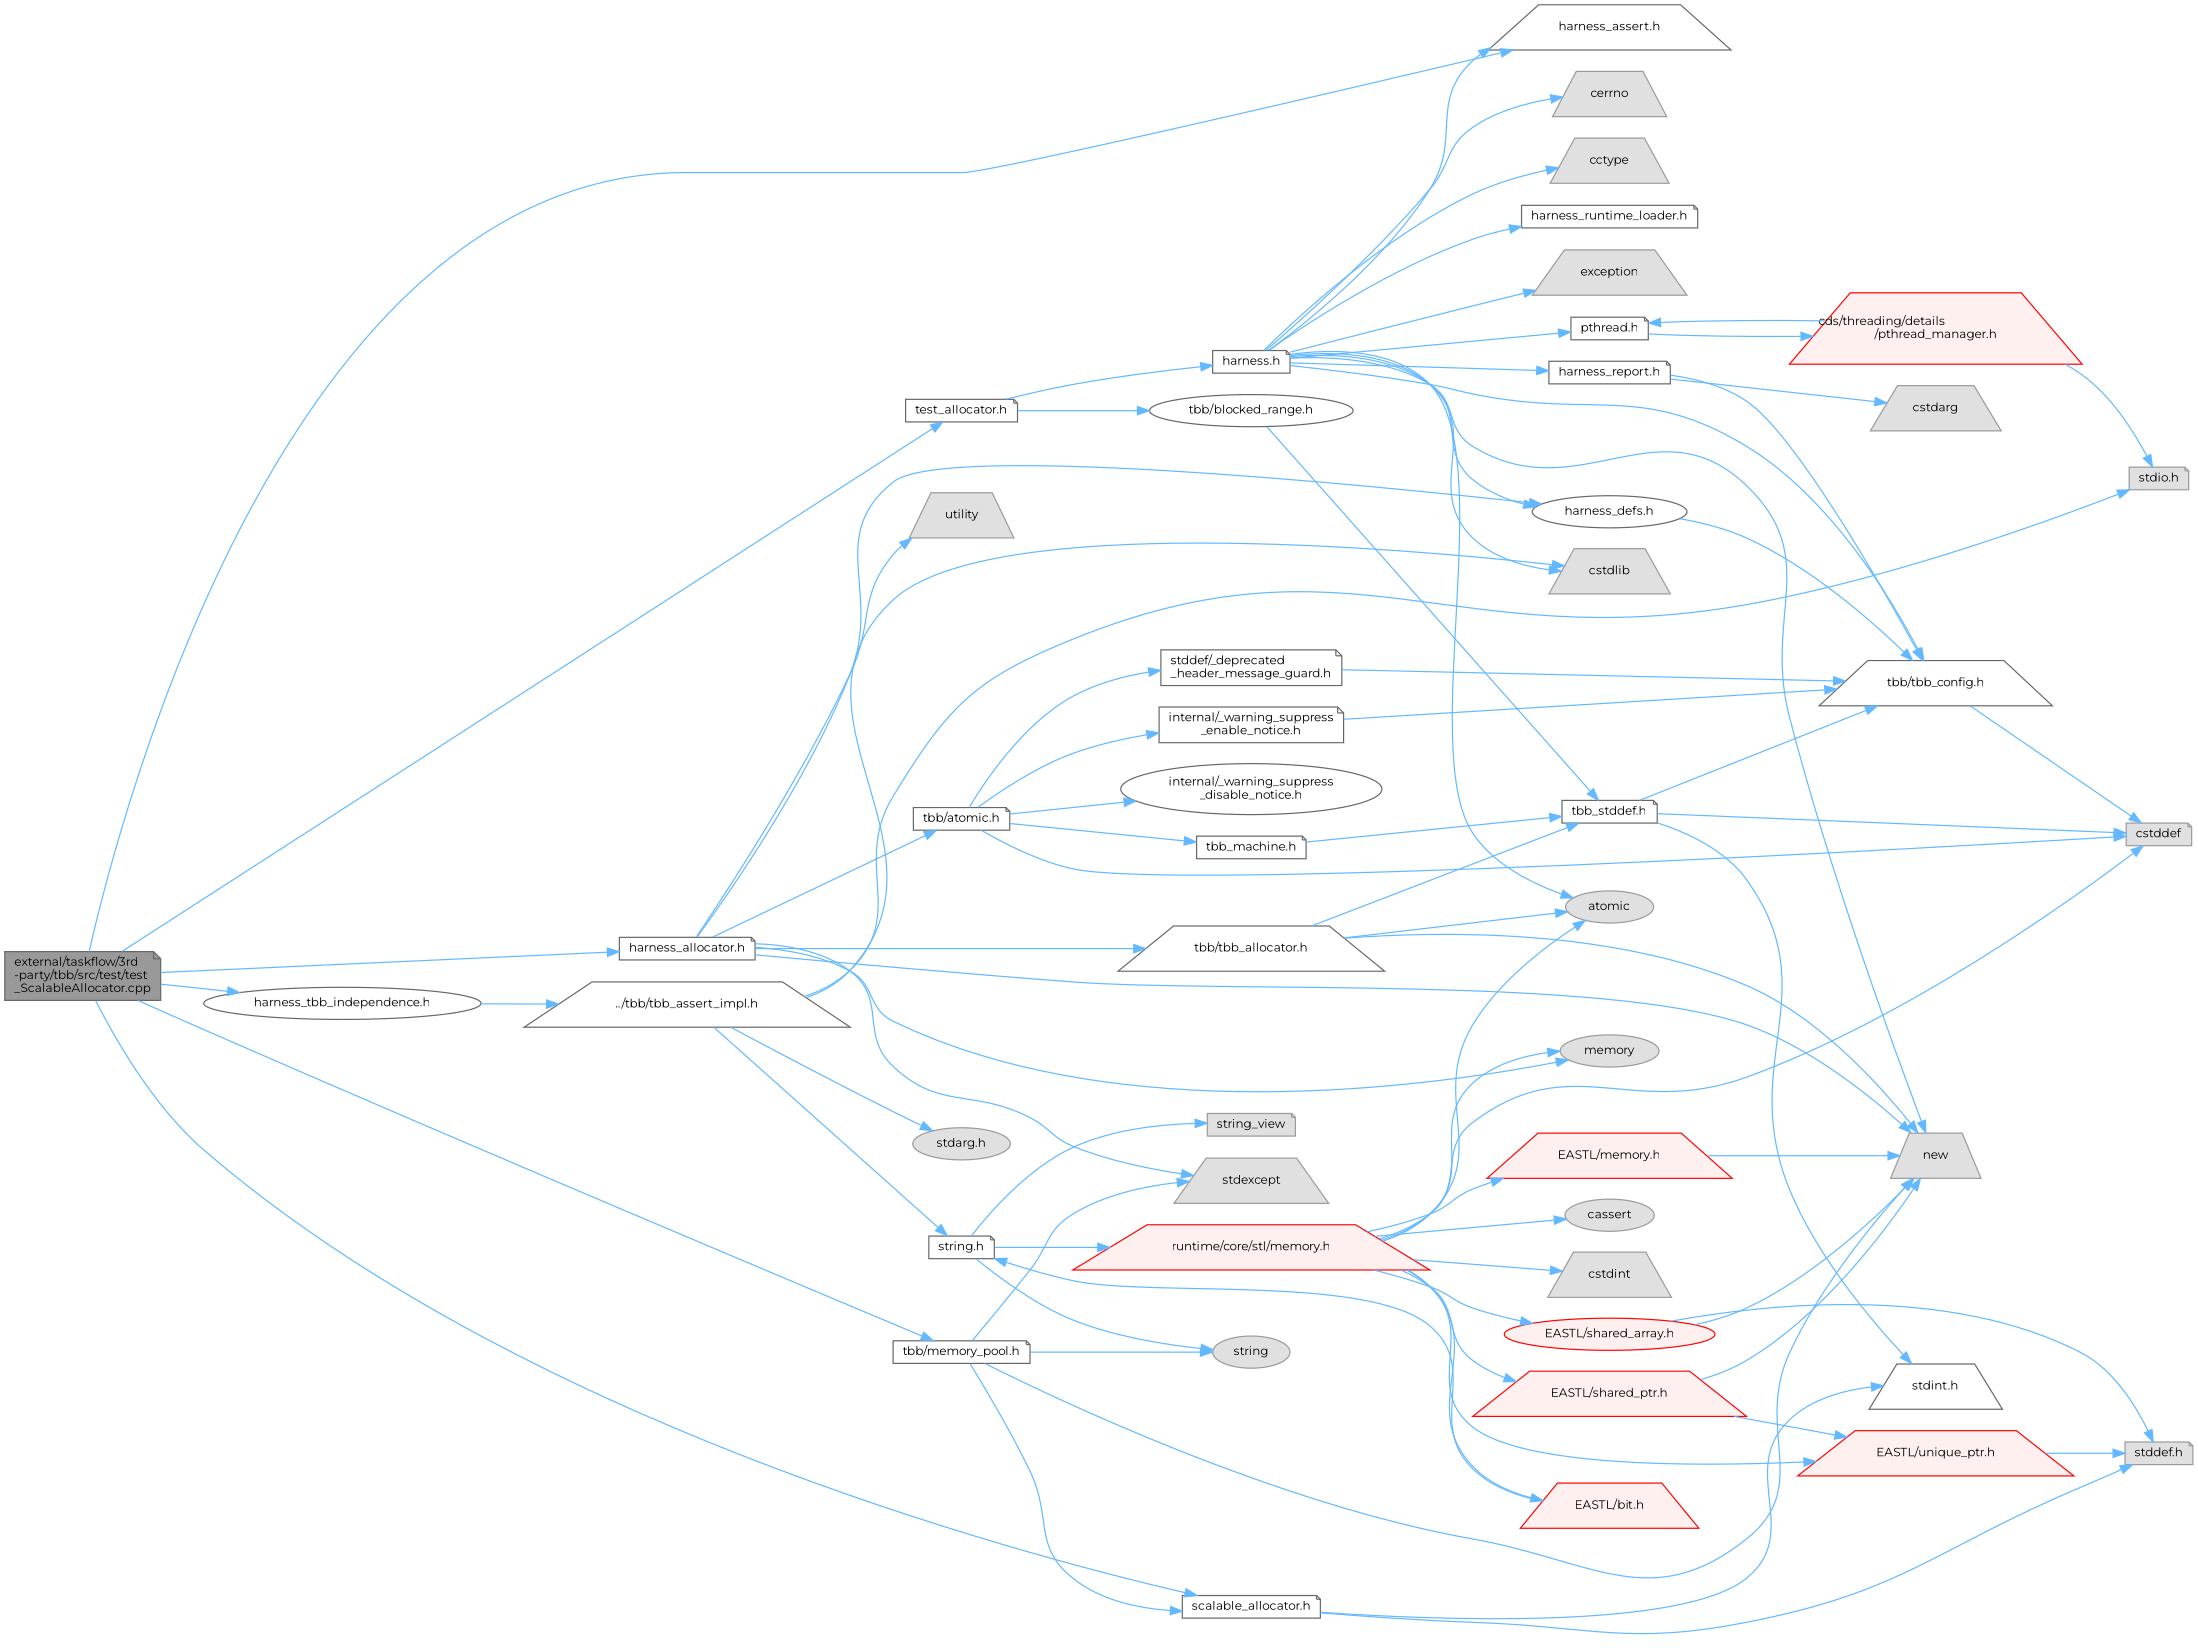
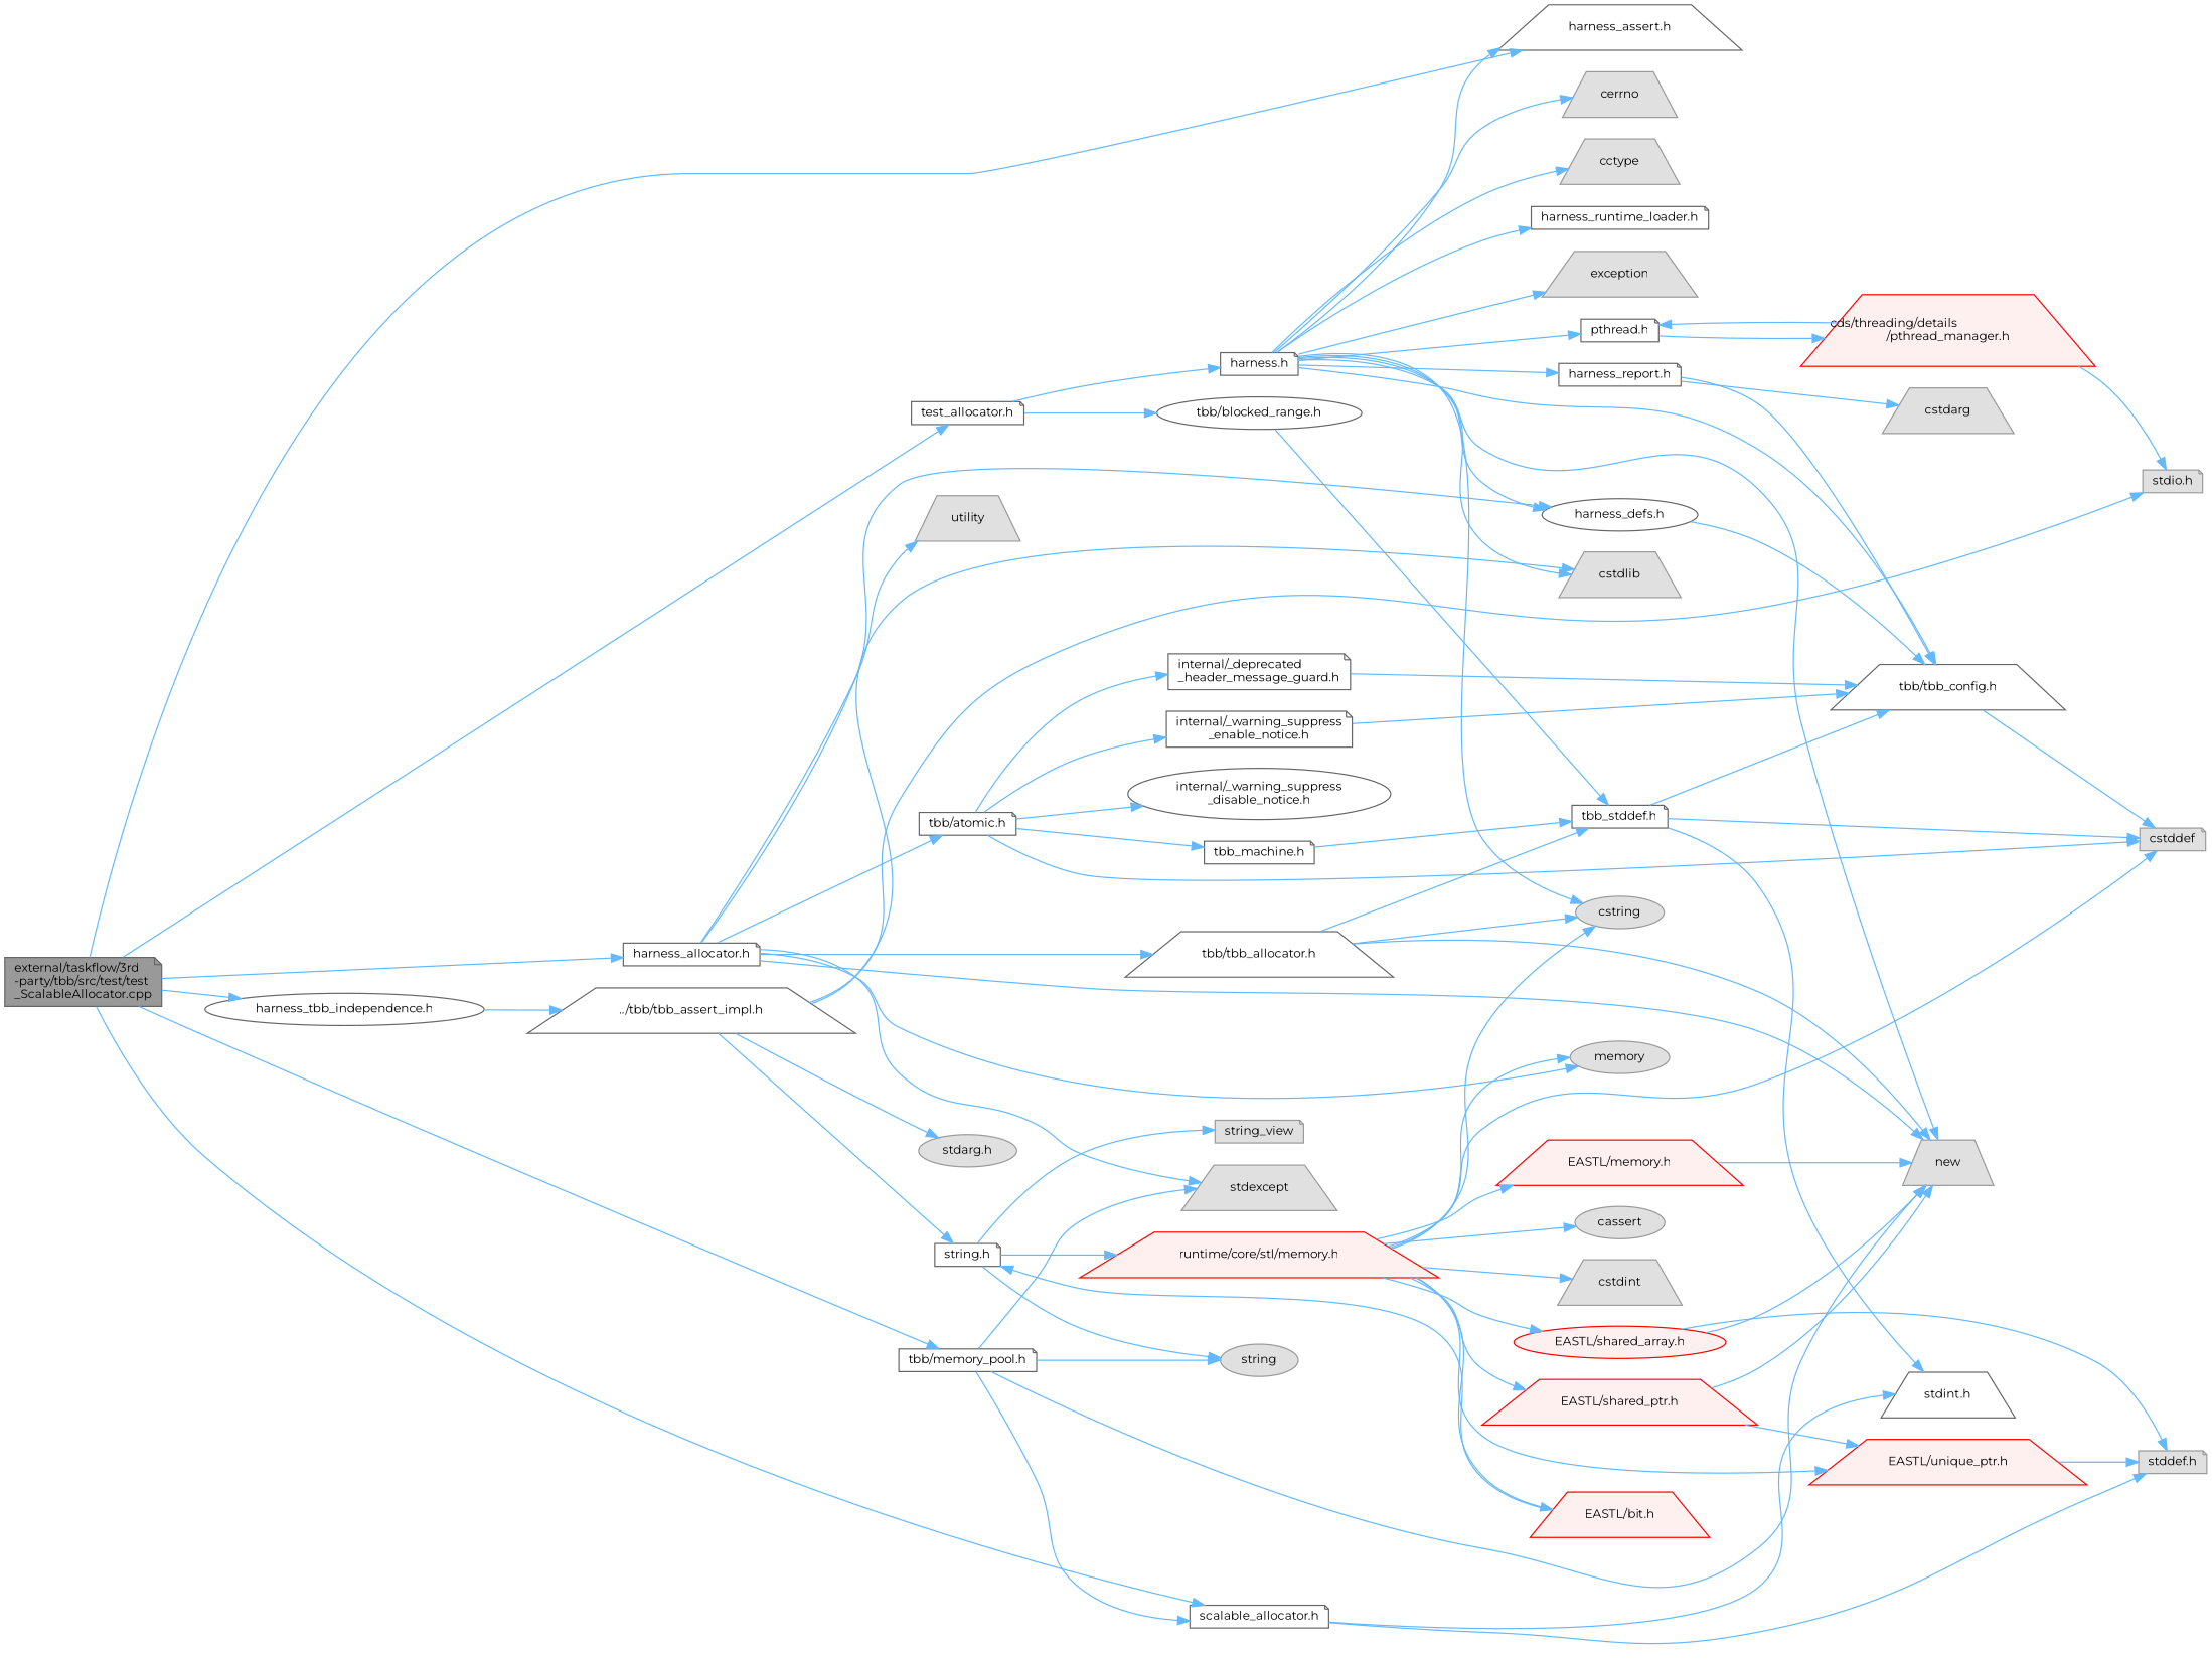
  digraph {
    fontname=Montserrat
    rankdir=LR
    node [color=grey40 fillcolor=white fontname=Montserrat fontsize=10 shape=trapezium style=filled]
    edge [color=steelblue1 fontname=Montserrat fontsize=10 labelfontname=Helvetica labelfontsize=10 style=solid]
    n1 [color=gray40 fillcolor=grey60 fontcolor=black height=0.2 label="external/taskflow/3rd\l-party/tbb/src/test/test\l_ScalableAllocator.cpp" shape=note width=0.4]
    n2 [height=0.2 label="harness_assert.h" width=0.4]
    n3 [height=0.2 label="harness_tbb_independence.h" shape=ellipse width=0.4]
    n4 [height=0.2 label="tbb/memory_pool.h" shape=note width=0.4]
    n5 [height=0.2 label="scalable_allocator.h" shape=note width=0.4]
    n6 [height=0.2 label="test_allocator.h" shape=note width=0.4]
    n7 [height=0.2 label="harness_allocator.h" shape=note width=0.4]
    n8 [height=0.2 label="../tbb/tbb_assert_impl.h" width=0.4]
    n9 [color=grey60 fillcolor="#E0E0E0" height=0.2 label=string shape=ellipse width=0.4]
    n10 [color=grey60 fillcolor="#E0E0E0" height=0.2 label=new width=0.4]
    n11 [color=grey60 fillcolor="#E0E0E0" height=0.2 label=stdexcept width=0.4]
    n12 [color=grey60 fillcolor="#E0E0E0" height=0.2 label="stddef.h" shape=note width=0.4]
    n13 [height=0.2 label="stdint.h" width=0.4]
    n14 [height=0.2 label="harness.h" shape=note width=0.4]
    n15 [height=0.2 label="tbb/blocked_range.h" shape=ellipse width=0.4]
    n16 [color=grey60 fillcolor="#E0E0E0" height=0.2 label=memory shape=ellipse width=0.4]
    n17 [height=0.2 label="harness_defs.h" shape=ellipse width=0.4]
    n18 [color=grey60 fillcolor="#E0E0E0" height=0.2 label=utility width=0.4]
    n19 [height=0.2 label="tbb/atomic.h" shape=note width=0.4]
    n20 [height=0.2 label="tbb/tbb_allocator.h" width=0.4]
    n21 [color=grey60 fillcolor="#E0E0E0" height=0.2 label=cstdlib width=0.4]
    n22 [color=grey60 fillcolor="#E0E0E0" height=0.2 label="stdio.h" shape=note width=0.4]
    n23 [height=0.2 label="string.h" shape=note width=0.4]
    n24 [color=grey60 fillcolor="#E0E0E0" height=0.2 label="stdarg.h" shape=ellipse width=0.4]
    n25 [color=grey60 fillcolor="#E0E0E0" height=0.2 label=string_view shape=note width=0.4]
    n26 [color=red fillcolor="#FFF0F0" height=0.2 label="runtime/core/stl/memory.h" width=0.4]
    n27 [color=grey60 fillcolor="#E0E0E0" height=0.2 label=cstddef shape=note width=0.4]
    n28 [color=grey60 fillcolor="#E0E0E0" height=0.2 label=cstdint width=0.4]
    n29 [color=grey60 fillcolor="#E0E0E0" height=0.2 label=cassert shape=ellipse width=0.4]
-   n30 [color=grey60 fillcolor="#E0E0E0" height=0.2 label=atomic shape=ellipse width=0.4]
+   n30 [color=grey60 fillcolor="#E0E0E0" height=0.2 label=cstring shape=ellipse width=0.4]
    n31 [color=red fillcolor="#FFF0F0" height=0.2 label="EASTL/bit.h" width=0.4]
    n32 [color=red fillcolor="#FFF0F0" height=0.2 label="EASTL/memory.h" width=0.4]
    n33 [color=red fillcolor="#FFF0F0" height=0.2 label="EASTL/shared_array.h" shape=ellipse width=0.4]
    n34 [color=red fillcolor="#FFF0F0" height=0.2 label="EASTL/unique_ptr.h" width=0.4]
    n35 [color=red fillcolor="#FFF0F0" height=0.2 label="EASTL/shared_ptr.h" width=0.4]
    n36 [height=0.2 label="tbb/tbb_config.h" width=0.4]
    n37 [color=grey60 fillcolor="#E0E0E0" height=0.2 label=cerrno width=0.4]
    n38 [color=grey60 fillcolor="#E0E0E0" height=0.2 label=cctype width=0.4]
    n39 [height=0.2 label="pthread.h" shape=note width=0.4]
    n40 [height=0.2 label="harness_runtime_loader.h" shape=note width=0.4]
    n41 [height=0.2 label="harness_report.h" shape=note width=0.4]
    n42 [color=grey60 fillcolor="#E0E0E0" height=0.2 label=exception width=0.4]
    n43 [height=0.2 label="tbb_stddef.h" shape=note width=0.4]
    n44 [color=red fillcolor="#FFF0F0" height=0.2 label="cds/threading/details\l/pthread_manager.h" width=0.4]
    n45 [color=grey60 fillcolor="#E0E0E0" height=0.2 label=cstdarg width=0.4]
-   n46 [height=0.2 label="stddef/_deprecated\l_header_message_guard.h" shape=note width=0.4]
+   n46 [height=0.2 label="internal/_deprecated\l_header_message_guard.h" shape=note width=0.4]
    n47 [height=0.2 label="internal/_warning_suppress\l_enable_notice.h" shape=note width=0.4]
    n48 [height=0.2 label="tbb_machine.h" shape=note width=0.4]
    n49 [height=0.2 label="internal/_warning_suppress\l_disable_notice.h" shape=ellipse width=0.4]
    n1 -> n2
    n1 -> n3
    n1 -> n4
    n1 -> n5
    n1 -> n6
    n1 -> n7
    n3 -> n8
    n4 -> n5
    n4 -> n9
    n4 -> n10
    n4 -> n11
    n5 -> n12
    n5 -> n13
    n6 -> n14
    n6 -> n15
    n7 -> n10
    n7 -> n11
    n7 -> n16
    n7 -> n17
    n7 -> n18
    n7 -> n19
    n7 -> n20
    n8 -> n21
    n8 -> n22
    n8 -> n23
    n8 -> n24
    n14 -> n2
    n14 -> n10
    n14 -> n17
    n14 -> n21
    n14 -> n30
    n14 -> n36
    n14 -> n37
    n14 -> n38
    n14 -> n39
    n14 -> n40
    n14 -> n41
    n14 -> n42
    n15 -> n43
    n17 -> n36
    n19 -> n27
    n19 -> n46
    n19 -> n47
    n19 -> n48
    n19 -> n49
    n20 -> n10
    n20 -> n30
    n20 -> n43
    n23 -> n9
    n23 -> n25
    n23 -> n26
    n26 -> n16
    n26 -> n27
    n26 -> n28
    n26 -> n29
    n26 -> n30
    n26 -> n31
    n26 -> n32
    n26 -> n33
    n26 -> n34
    n26 -> n35
    n31 -> n23
    n32 -> n10
    n33 -> n10
    n33 -> n12
    n34 -> n12
    n35 -> n10
    n35 -> n34
    n36 -> n27
    n39 -> n44
    n41 -> n36
    n41 -> n45
    n43 -> n13
    n43 -> n27
    n43 -> n36
    n44 -> n22
    n44 -> n39
    n46 -> n36
    n47 -> n36
    n48 -> n43
  }
